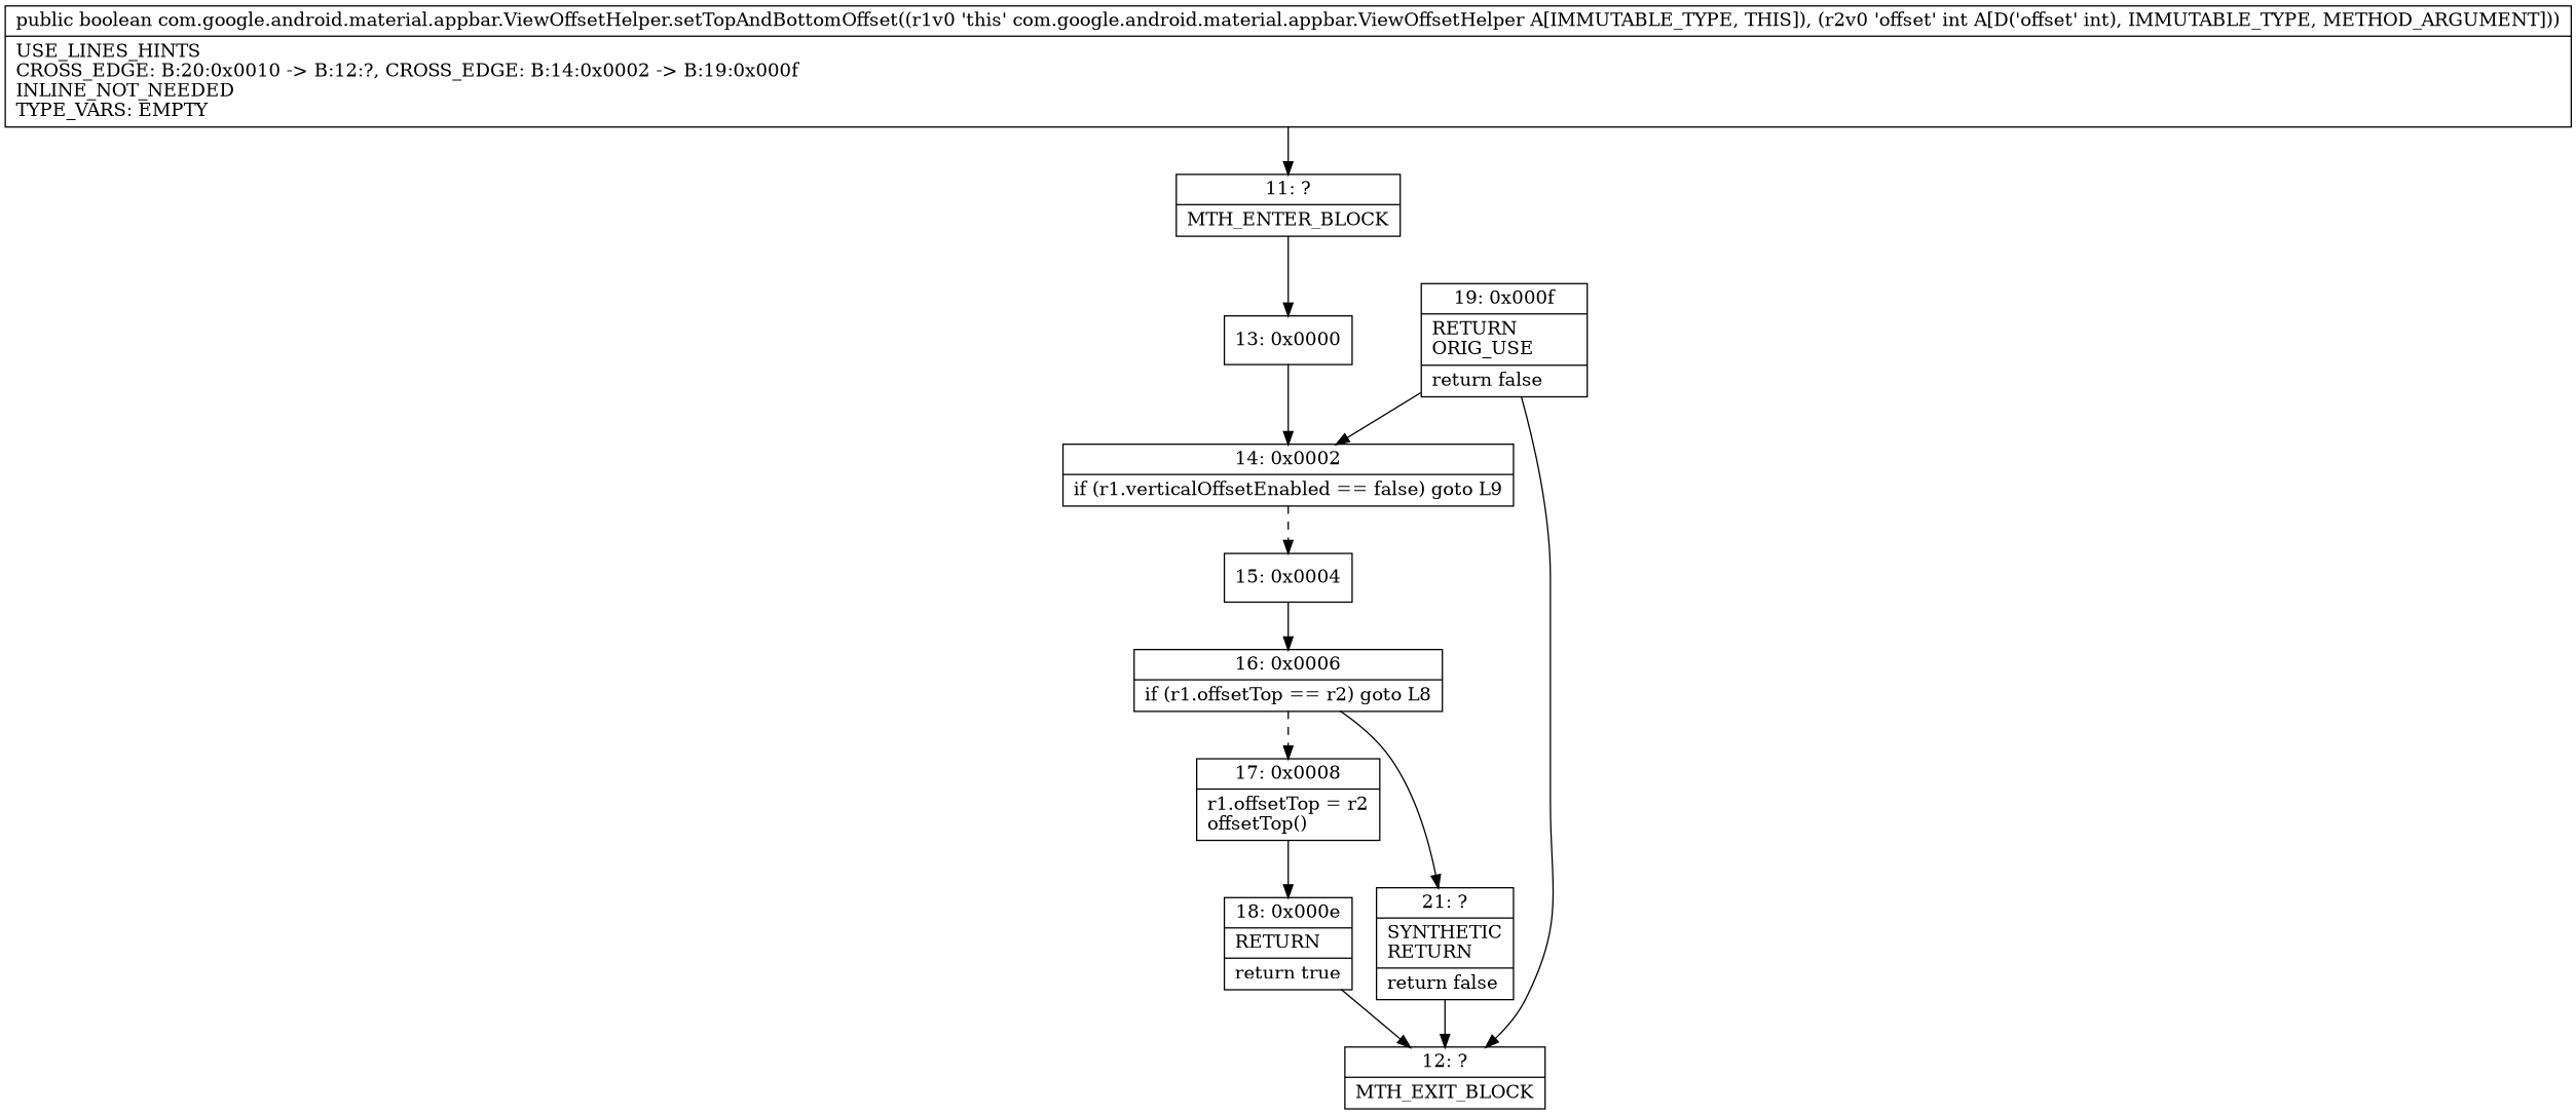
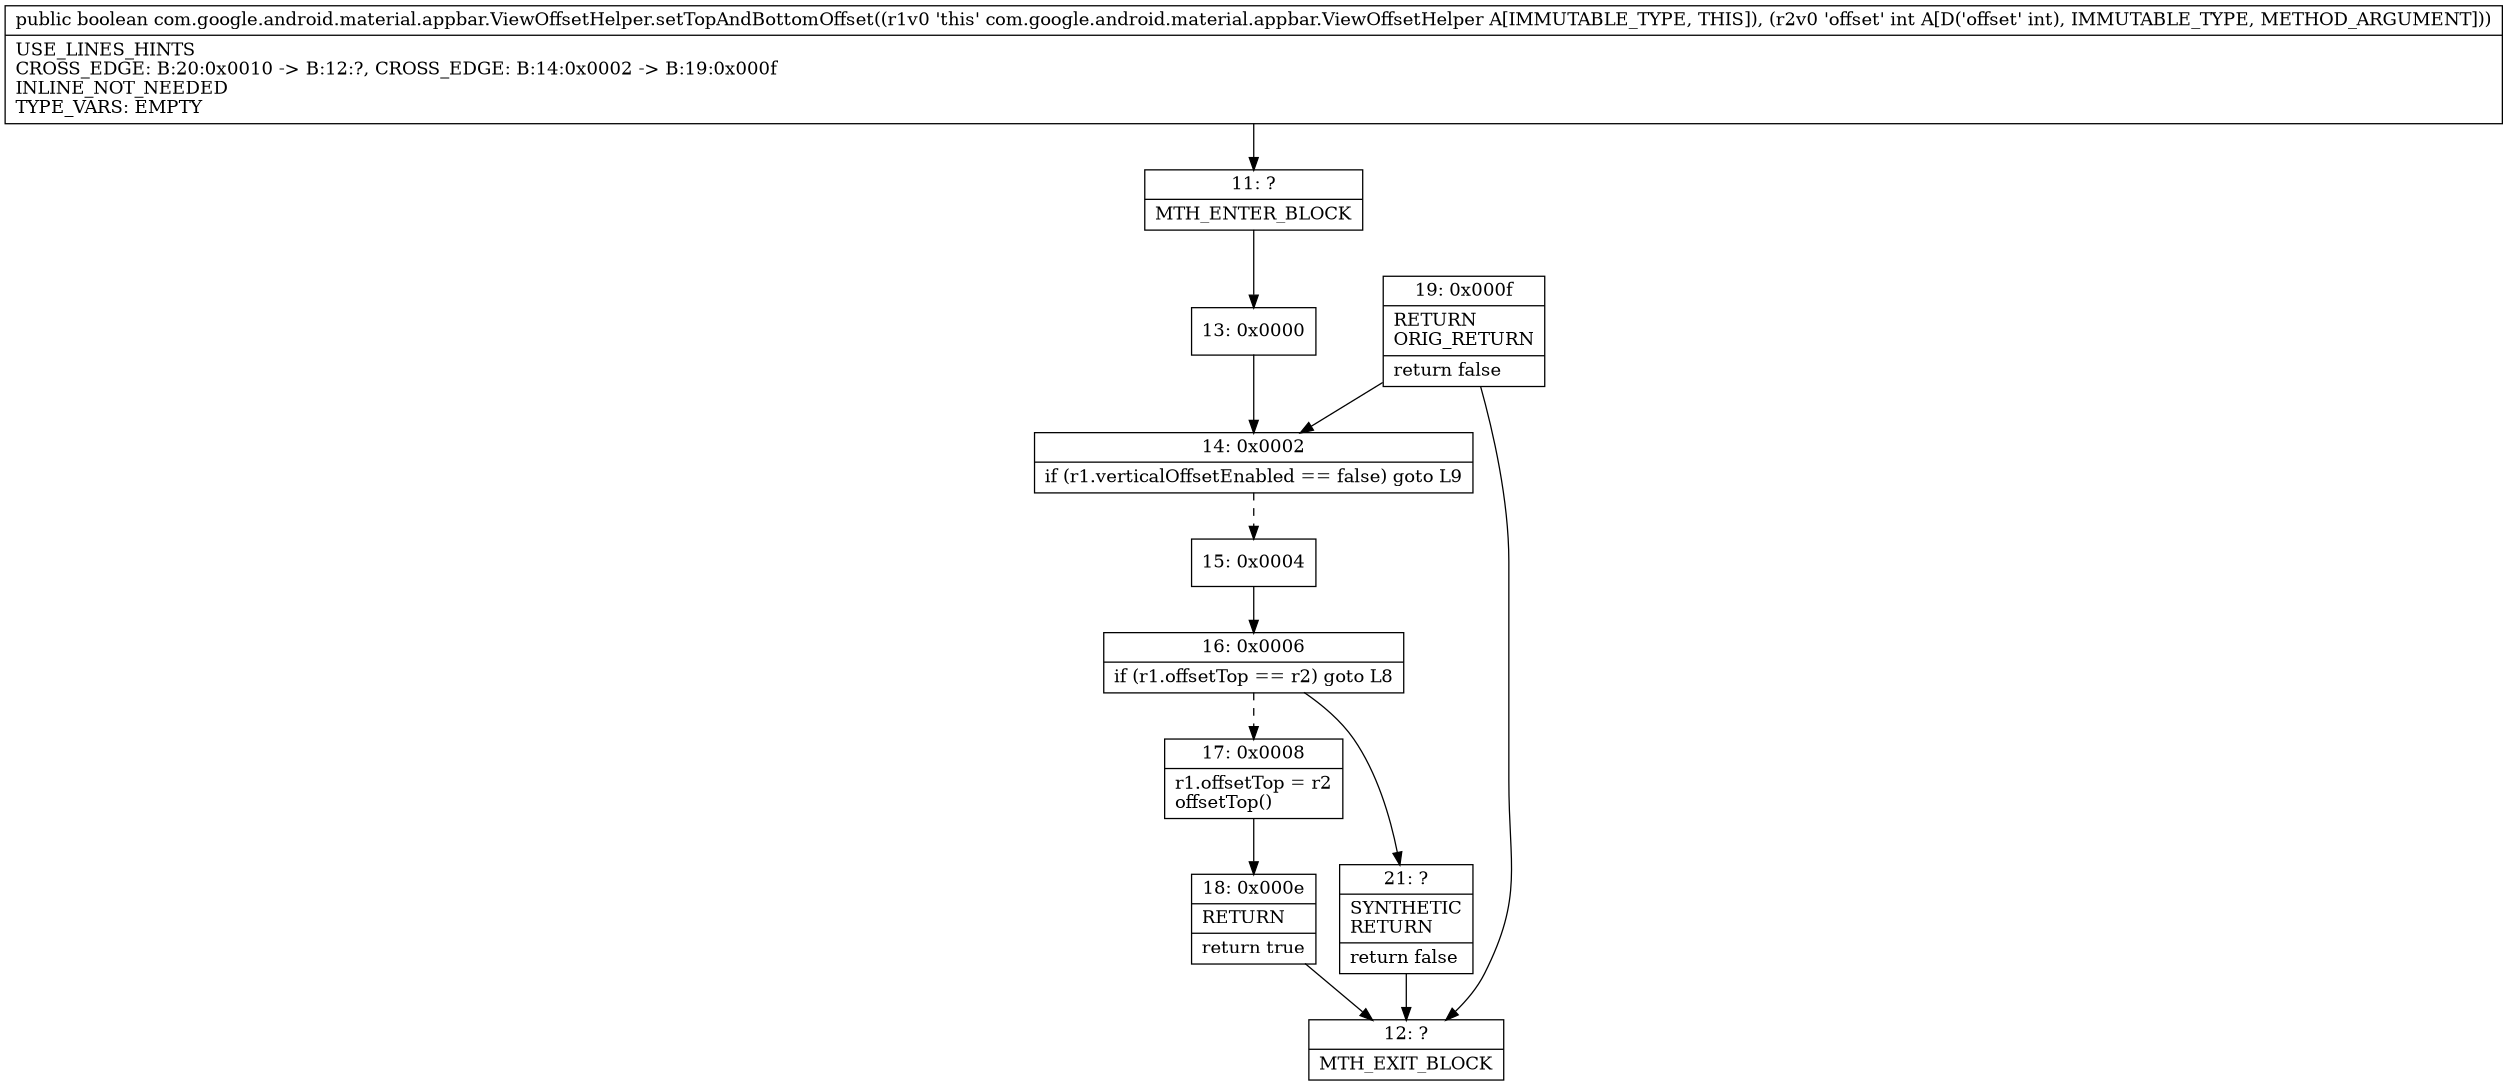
  digraph {
    node [shape=record]
    n1 [label="{11\:\ ?|MTH_ENTER_BLOCK\l}"]
    n2 [label="{13\:\ 0x0000}"]
    n3 [label="{14\:\ 0x0002|if (r1.verticalOffsetEnabled == false) goto L9\l}"]
    n4 [label="{15\:\ 0x0004}"]
    n5 [label="{16\:\ 0x0006|if (r1.offsetTop == r2) goto L8\l}"]
-   n6 [label="{19\:\ 0x000f|RETURN\lORIG_USE\l|return false\l}"]
+   n6 [label="{19\:\ 0x000f|RETURN\lORIG_RETURN\l|return false\l}"]
    n7 [label="{12\:\ ?|MTH_EXIT_BLOCK\l}"]
    n8 [label="{17\:\ 0x0008|r1.offsetTop = r2\loffsetTop()\l}"]
    n9 [label="{21\:\ ?|SYNTHETIC\lRETURN\l|return false\l}"]
    n10 [label="{18\:\ 0x000e|RETURN\l|return true\l}"]
    n11 [label="{public boolean com.google.android.material.appbar.ViewOffsetHelper.setTopAndBottomOffset((r1v0 'this' com.google.android.material.appbar.ViewOffsetHelper A[IMMUTABLE_TYPE, THIS]), (r2v0 'offset' int A[D('offset' int), IMMUTABLE_TYPE, METHOD_ARGUMENT]))  | USE_LINES_HINTS\lCROSS_EDGE: B:20:0x0010 \-\> B:12:?, CROSS_EDGE: B:14:0x0002 \-\> B:19:0x000f\lINLINE_NOT_NEEDED\lTYPE_VARS: EMPTY\l}"]
    n1 -> n2
    n2 -> n3
    n3 -> n4 [style=dashed]
    n4 -> n5
    n5 -> n8 [style=dashed]
    n5 -> n9
    n6 -> n3
    n6 -> n7
    n8 -> n10
    n9 -> n7
    n10 -> n7
    n11 -> n1
  }
